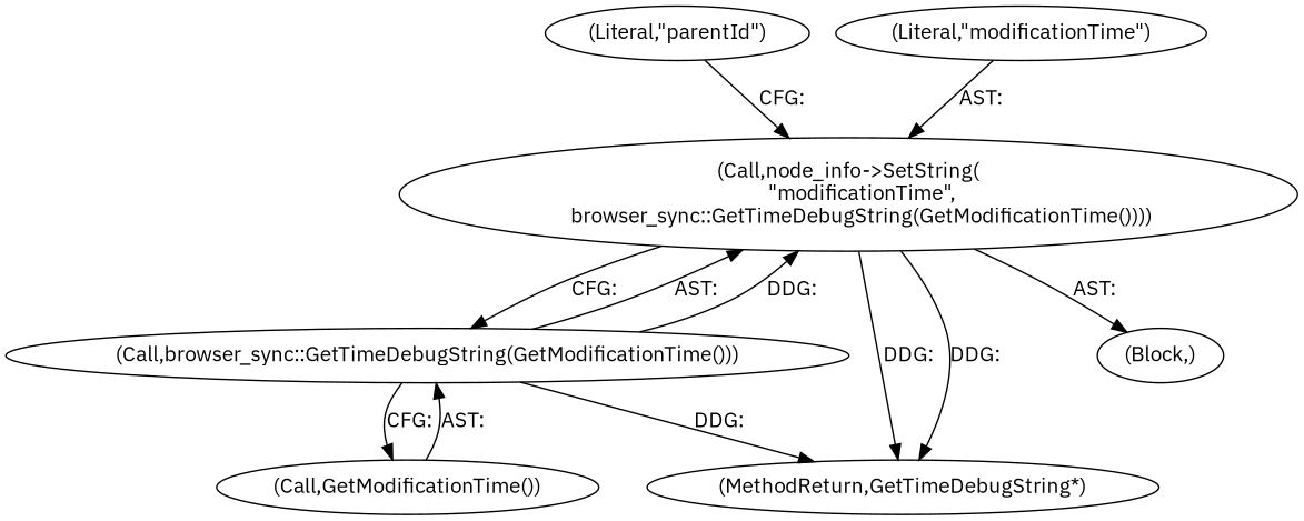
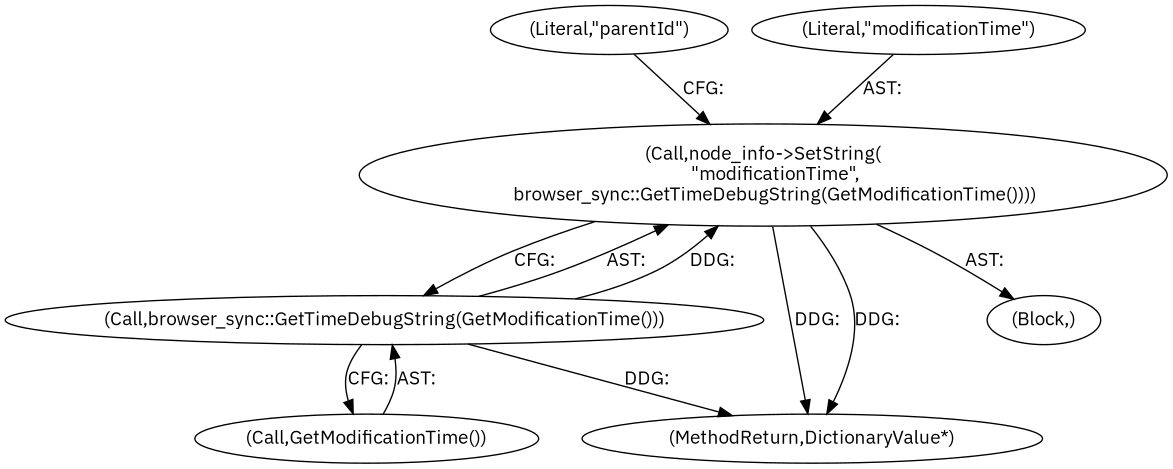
  digraph {
    fontname="IBM Plex Sans"
    node [fontname="IBM Plex Sans"]
    edge [fontname="IBM Plex Sans"]
    n1 [label="(Call,node_info->SetString(\n      \"modificationTime\",\n      browser_sync::GetTimeDebugString(GetModificationTime())))"]
    n2 [label="(Call,browser_sync::GetTimeDebugString(GetModificationTime()))"]
-   n3 [label="(MethodReturn,GetTimeDebugString*)"]
+   n3 [label="(MethodReturn,DictionaryValue*)"]
    n4 [label="(Block,)"]
    n5 [label="(Call,GetModificationTime())"]
    n6 [label="(Literal,\"parentId\")"]
    n7 [label="(Literal,\"modificationTime\")"]
    n1 -> n2 [label="CFG: "]
    n1 -> n3 [label="DDG: "]
    n1 -> n3 [label="DDG: "]
    n1 -> n4 [label="AST: "]
    n2 -> n1 [label="AST: "]
    n2 -> n1 [label="DDG: "]
    n2 -> n3 [label="DDG: "]
    n2 -> n5 [label="CFG: "]
    n5 -> n2 [label="AST: "]
    n6 -> n1 [label="CFG: "]
    n7 -> n1 [label="AST: "]
  }
